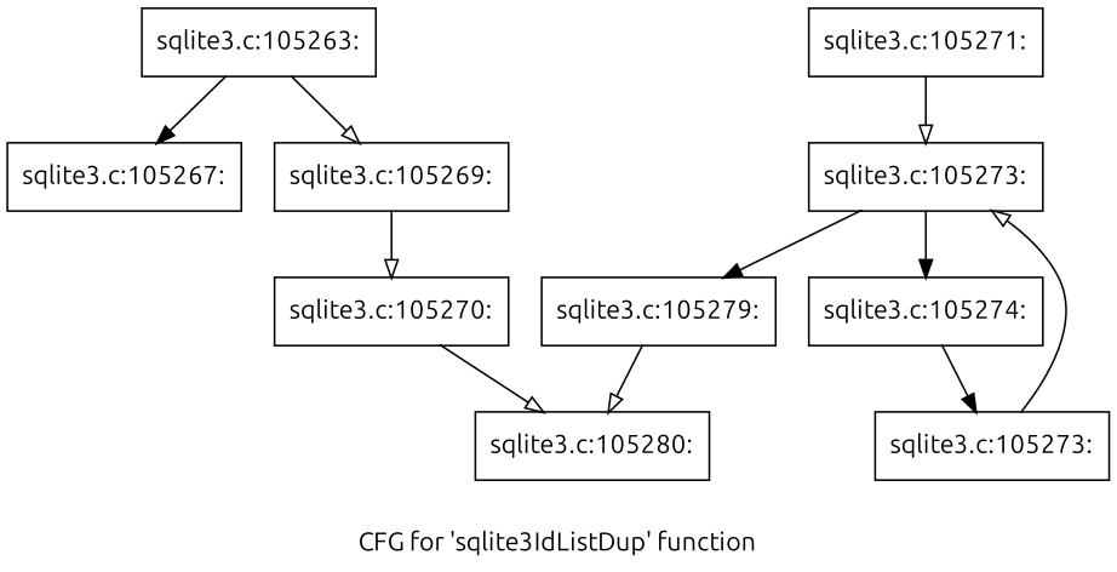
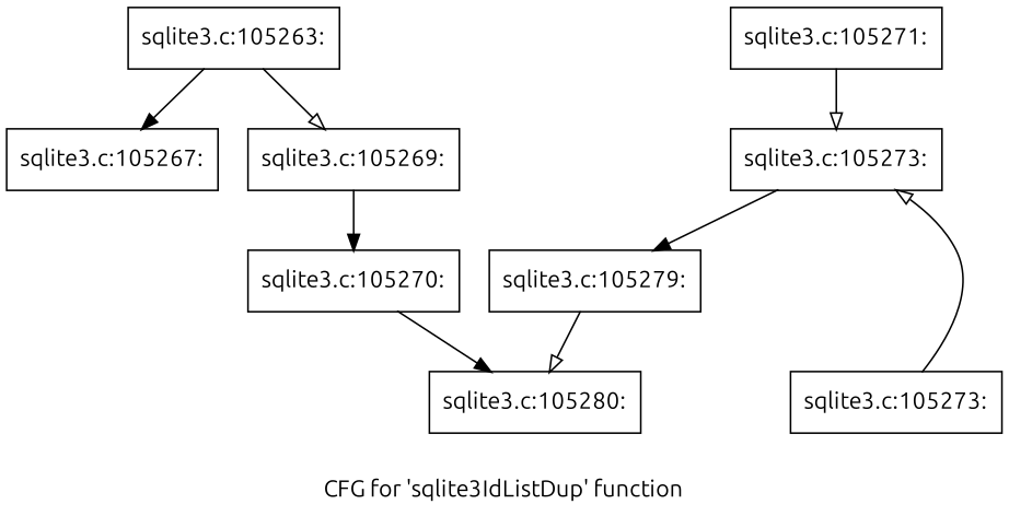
  digraph {
    fontname=Ubuntu
    label="CFG for 'sqlite3IdListDup' function"
    node [fontname=Ubuntu shape=record]
    edge [arrowhead=normal fontname=Ubuntu]
    n1 [label="{sqlite3.c:105263:}"]
    n2 [label="{sqlite3.c:105267:}"]
    n3 [label="{sqlite3.c:105269:}"]
    n4 [label="{sqlite3.c:105270:}"]
    n5 [label="{sqlite3.c:105280:}"]
    n6 [label="{sqlite3.c:105271:}"]
    n7 [label="{sqlite3.c:105273:}"]
-   n8 [label="{sqlite3.c:105274:}"]
    n9 [label="{sqlite3.c:105279:}"]
    n10 [label="{sqlite3.c:105273:}"]
    n1 -> n2
    n1 -> n3 [arrowhead=onormal]
-   n3 -> n4 [arrowhead=onormal]
-   n4 -> n5 [arrowhead=onormal]
+   n3 -> n4
+   n4 -> n5
    n6 -> n7 [arrowhead=onormal]
-   n7 -> n8
    n7 -> n9
-   n8 -> n10
    n9 -> n5 [arrowhead=onormal]
    n10 -> n7 [arrowhead=onormal]
  }
